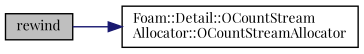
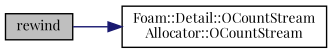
  digraph {
    rankdir=LR
    fontname="Playfair Display"
    node [color=black fontname="Playfair Display" fontsize=10 shape=record]
    n1 [fillcolor=grey75 fontcolor=black height=0.2 label=rewind style=filled width=0.4]
-   n2 [height=0.2 label="Foam::Detail::OCountStream\lAllocator::OCountStreamAllocator" width=0.4]
+   n2 [height=0.2 label="Foam::Detail::OCountStream\lAllocator::OCountStream" width=0.4]
    n1 -> n2 [color=midnightblue fontname="Playfair Display" fontsize=10 labelfontname=Helvetica labelfontsize=10 style=solid]
  }
